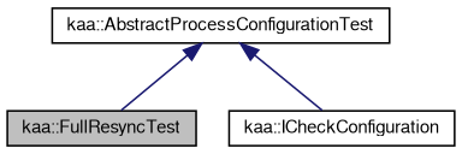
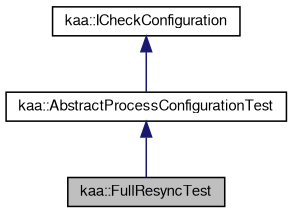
  digraph {
    node [color=black fontname=FreeSans fontsize=10 shape=record]
    edge [color=midnightblue dir=back fontname=FreeSans fontsize=10 labelfontname=FreeSans labelfontsize=10 style=solid]
    n1 [fillcolor=grey75 fontcolor=black height=0.2 label="kaa::FullResyncTest" style=filled width=0.4]
    n2 [height=0.2 label="kaa::AbstractProcessConfigurationTest" width=0.4]
    n3 [height=0.2 label="kaa::ICheckConfiguration" width=0.4]
    n2 -> n1
-   n2 -> n3
+   n3 -> n2
  }
